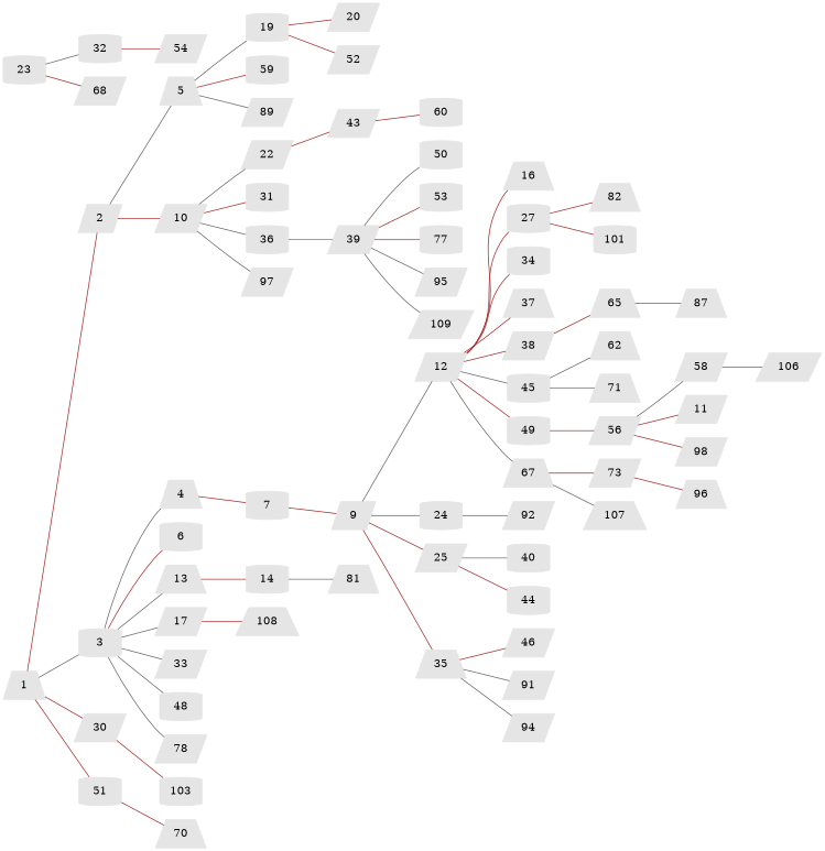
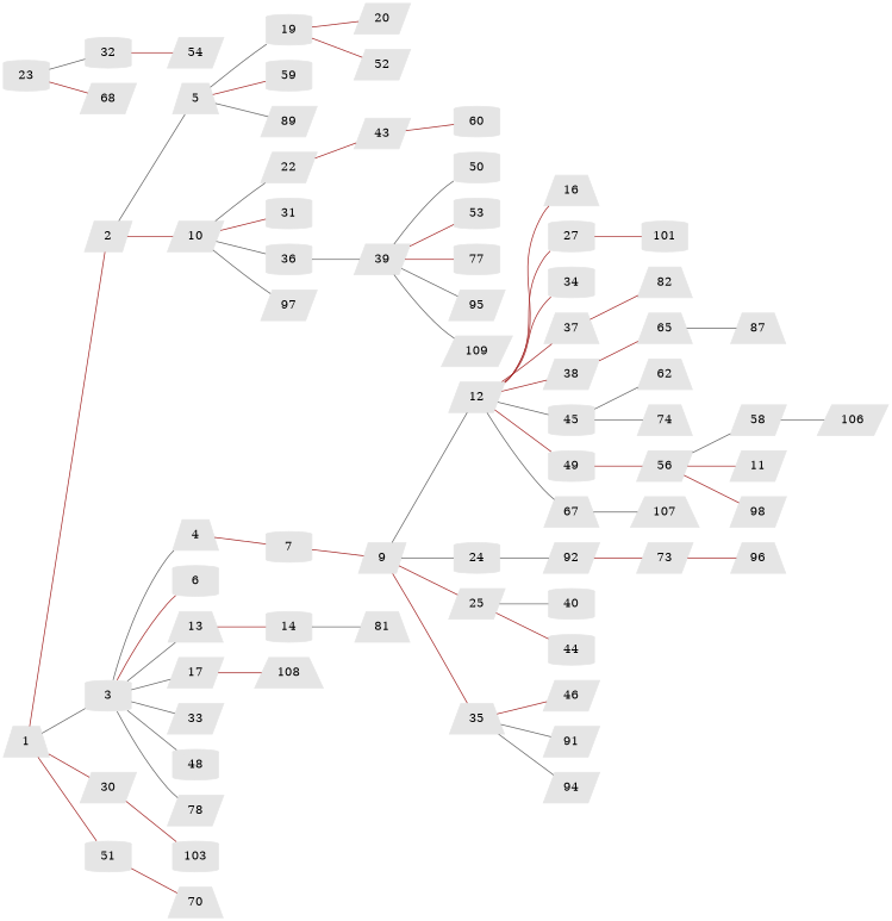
  graph {
    rankdir=LR
    node [color=gray90 shape=parallelogram style=filled]
    edge [color=brown]
    1 [shape=trapezium super="+42"]
    2 [super="+76"]
    3 [shape=cylinder super="+8"]
    30 [super="+90"]
    51 [shape=cylinder super="+61"]
    5 [shape=trapezium super="+11"]
    10 [super="+18"]
    4 [shape=trapezium super="+66"]
    6 [shape=cylinder]
    13 [shape=trapezium]
    17 [super="+41"]
    33 [super="+64"]
    48 [shape=cylinder]
    78
    103 [shape=cylinder]
    70 [shape=trapezium]
    19 [shape=cylinder super="+29"]
    59 [shape=cylinder super="+102"]
    89
    22
    31 [shape=cylinder super="+84"]
    36 [shape=cylinder super="+85"]
    97 [super="+99"]
    7 [shape=cylinder super="+105"]
    14 [shape=cylinder super="+104"]
    108 [shape=trapezium]
    23 [shape=cylinder super="+57"]
    32 [shape=cylinder super="+55"]
    68
    9 [super="+15"]
    20 [super="+26"]
    52
    12 [super="+21"]
    24 [shape=cylinder super="+63"]
    25 [super="+28"]
    35 [shape=trapezium super="+69"]
    16 [shape=trapezium]
    27 [shape=cylinder super="+88"]
    34 [shape=cylinder]
    37 [shape=trapezium]
    38
    45 [shape=cylinder]
    49 [shape=cylinder]
    67 [shape=trapezium super="+100"]
    92
    40 [shape=cylinder]
    44 [shape=cylinder super="+83"]
    46
    91
    94
    43 [super="+79"]
    39 [super="+47"]
    82 [shape=trapezium]
    101 [shape=cylinder]
    65 [shape=trapezium]
    62 [shape=trapezium]
-   74 [shape=trapezium label=71]
+   74 [shape=trapezium]
    56
    73
    107 [shape=trapezium]
    81 [shape=trapezium super="+86"]
    60 [shape=cylinder]
    54
    50 [shape=cylinder]
    53 [shape=cylinder super="+72"]
    77 [shape=cylinder]
    95
    109
    58 [super="+93"]
    n70 [label=11 super="+75"]
    98
    106
    n73 [label=87 shape=trapezium super="+87"]
    96 [shape=trapezium]
    1 -- 2
    1 -- 3 [color=gray40]
    1 -- 30
    1 -- 51
    2 -- 5 [color=gray40]
    2 -- 10
    3 -- 4 [color=gray40]
    3 -- 6
    3 -- 13 [color=gray40]
    3 -- 17 [color=gray40]
    3 -- 33 [color=gray40]
    3 -- 48 [color=gray40]
    3 -- 78 [color=gray40]
    30 -- 103
    51 -- 70
    5 -- 19 [color=gray40]
    5 -- 59
    5 -- 89 [color=gray40]
    10 -- 22 [color=gray40]
    10 -- 31
    10 -- 36 [color=gray40]
    10 -- 97 [color=gray40]
    4 -- 7
    13 -- 14
    17 -- 108
    19 -- 20
    19 -- 52
    22 -- 43
    36 -- 39 [color=gray40]
    7 -- 9
    14 -- 81 [color=gray40]
    23 -- 32 [color=gray40]
    23 -- 68
    32 -- 54
    9 -- 12 [color=gray40]
    9 -- 24 [color=gray40]
    9 -- 25
    9 -- 35
    12 -- 16
    12 -- 27
    12 -- 34
    12 -- 37
    12 -- 38
    12 -- 45 [color=gray40]
    12 -- 49
    12 -- 67 [color=gray40]
    24 -- 92 [color=gray40]
    25 -- 40 [color=gray40]
    25 -- 44
    35 -- 46
    35 -- 91 [color=gray40]
    35 -- 94 [color=gray40]
-   27 -- 82
+   37 -- 82
    27 -- 101
    38 -- 65
    45 -- 62 [color=gray40]
    45 -- 74 [color=gray40]
    49 -- 56
-   67 -- 73
+   92 -- 73
    67 -- 107 [color=gray40]
    43 -- 60
    39 -- 50 [color=gray40]
    39 -- 53
    39 -- 77
    39 -- 95 [color=gray40]
    39 -- 109 [color=gray40]
    65 -- n73 [color=gray40]
    56 -- 58 [color=gray40]
    56 -- n70
    56 -- 98
    73 -- 96
    58 -- 106 [color=gray40]
  }
